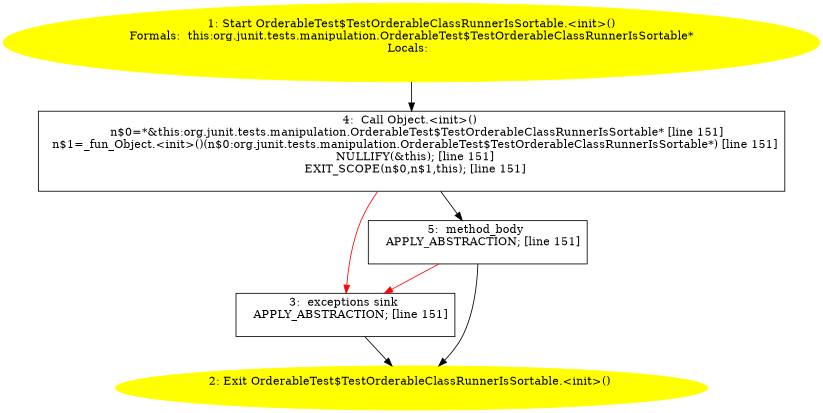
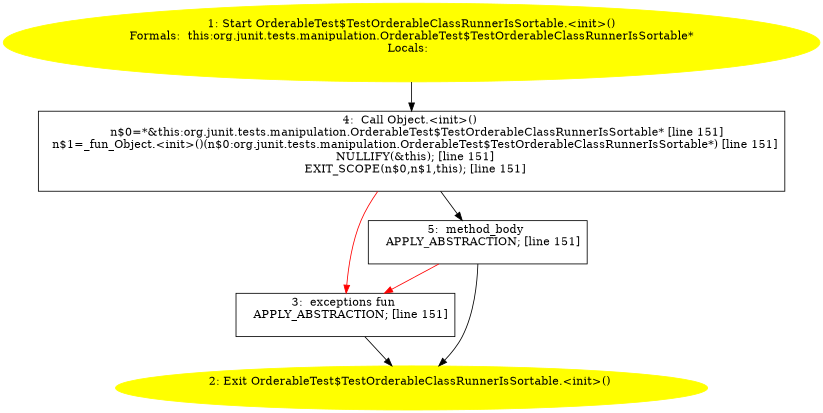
  digraph {
    node [shape=box]
    n1 [color=yellow label="1: Start OrderableTest$TestOrderableClassRunnerIsSortable.<init>()\nFormals:  this:org.junit.tests.manipulation.OrderableTest$TestOrderableClassRunnerIsSortable*\nLocals:  \n  " style=filled shape=""]
    n2 [label="4:  Call Object.<init>() \n   n$0=*&this:org.junit.tests.manipulation.OrderableTest$TestOrderableClassRunnerIsSortable* [line 151]\n  n$1=_fun_Object.<init>()(n$0:org.junit.tests.manipulation.OrderableTest$TestOrderableClassRunnerIsSortable*) [line 151]\n  NULLIFY(&this); [line 151]\n  EXIT_SCOPE(n$0,n$1,this); [line 151]\n "]
-   n3 [label="3:  exceptions sink \n   APPLY_ABSTRACTION; [line 151]\n "]
+   n3 [label="3:  exceptions fun \n   APPLY_ABSTRACTION; [line 151]\n "]
    n4 [label="5:  method_body \n   APPLY_ABSTRACTION; [line 151]\n "]
    n5 [color=yellow label="2: Exit OrderableTest$TestOrderableClassRunnerIsSortable.<init>() \n  " style=filled shape=""]
    n1 -> n2
    n2 -> n3 [color=red]
    n2 -> n4
    n3 -> n5
    n4 -> n3 [color=red]
    n4 -> n5
  }
